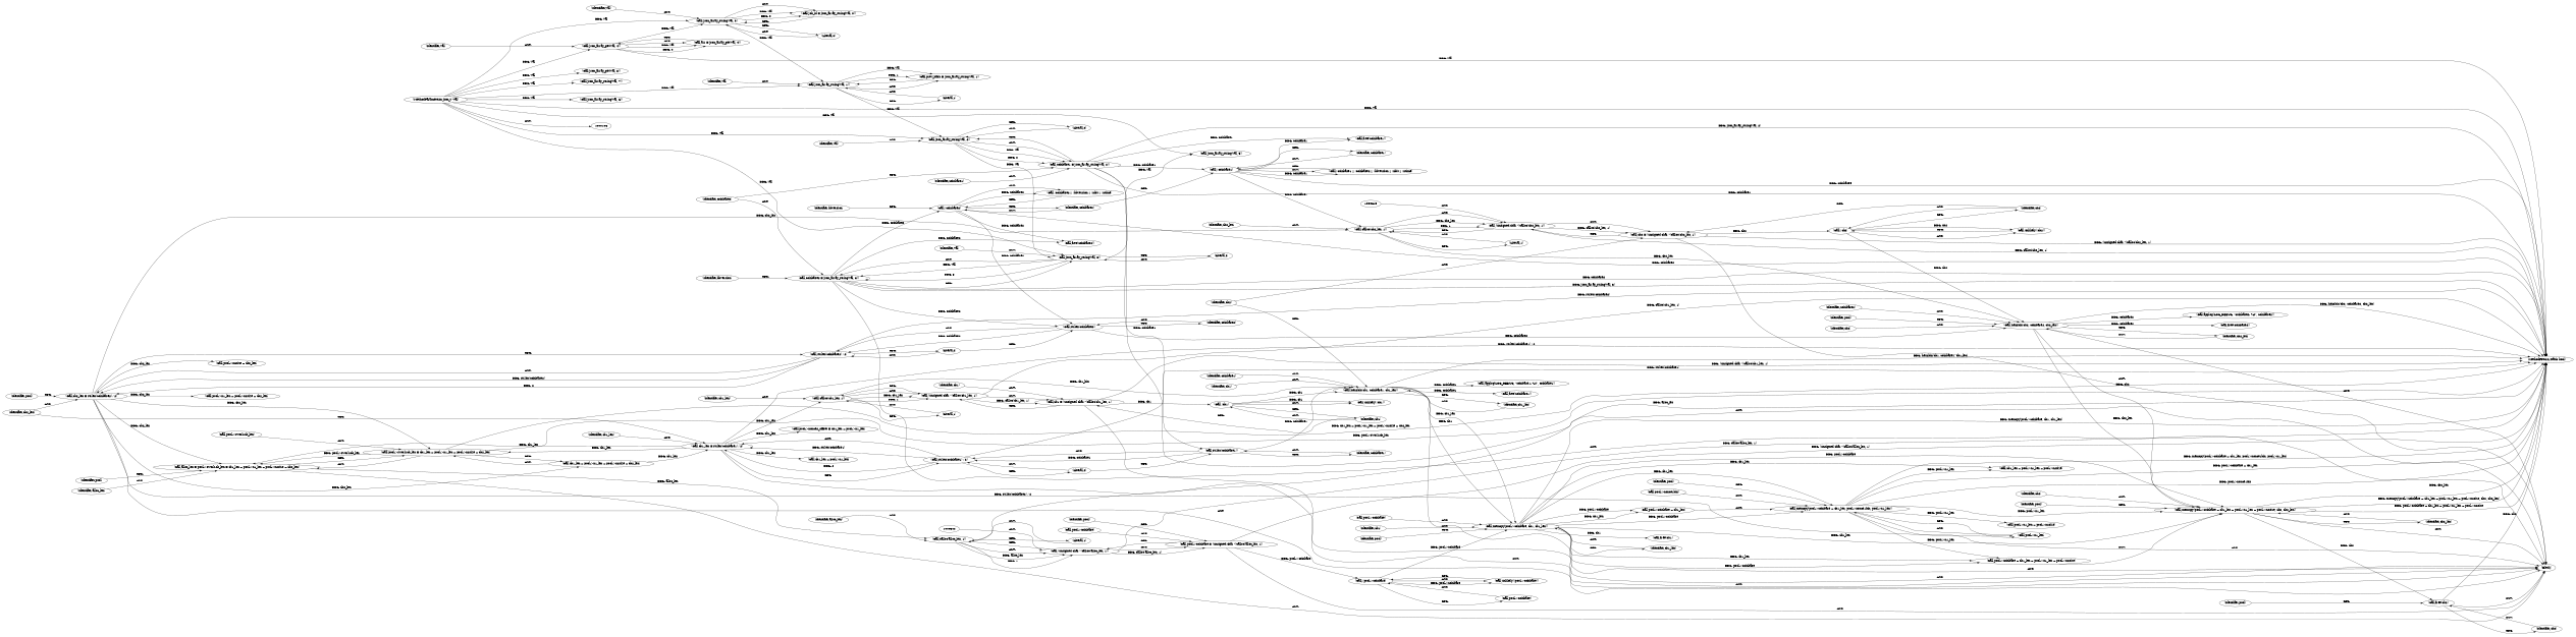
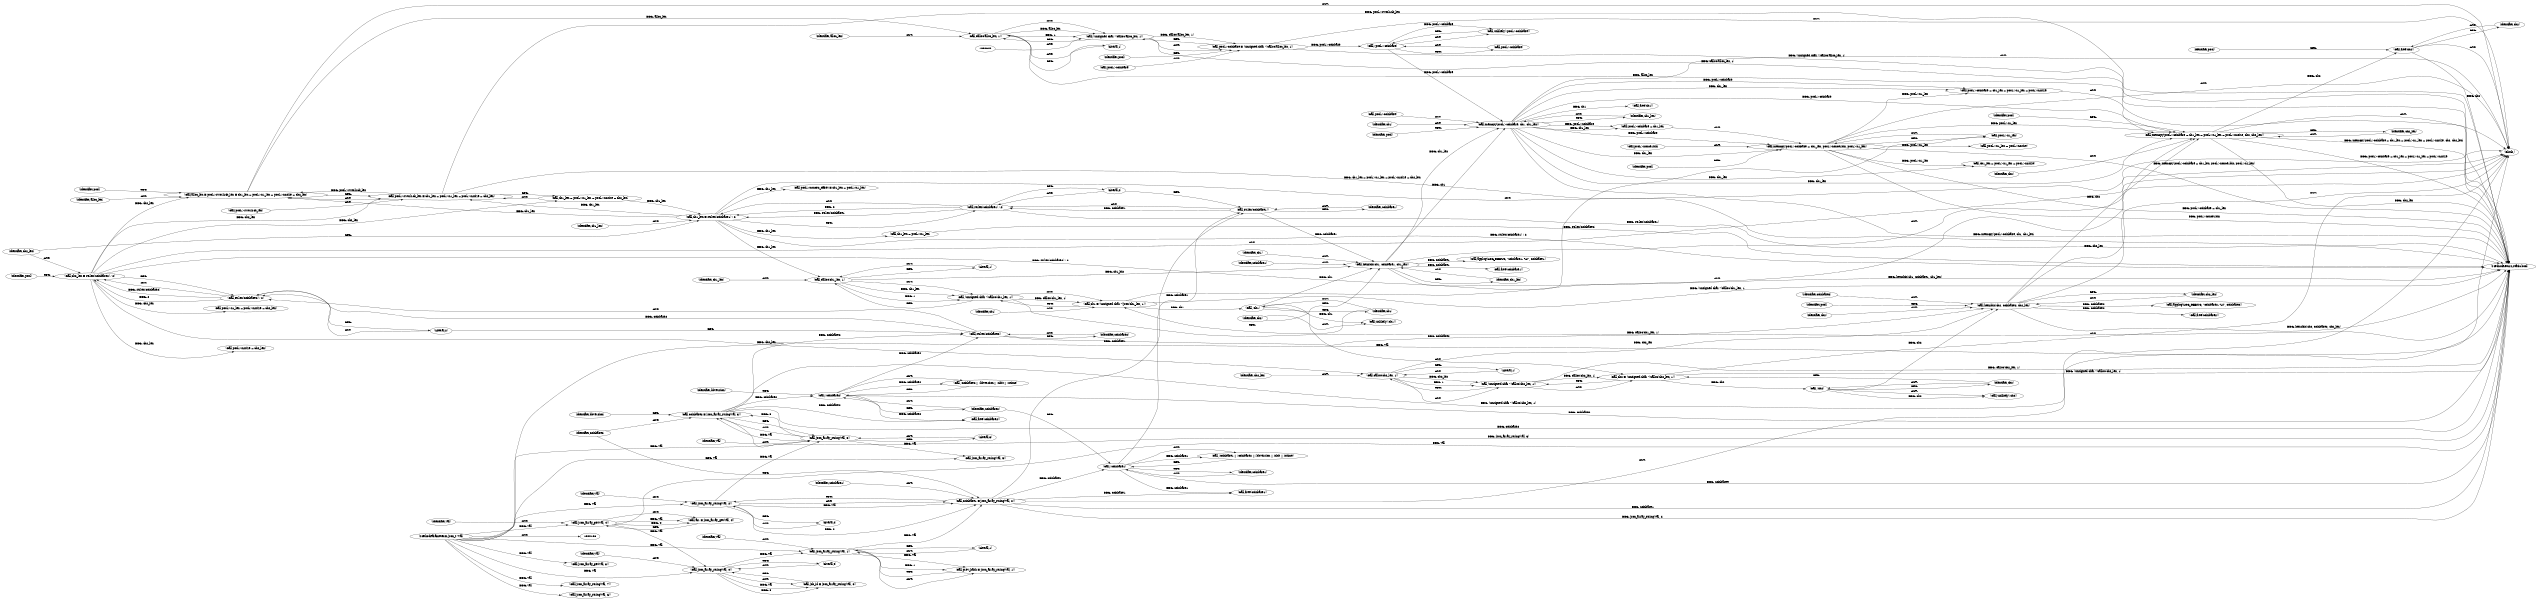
  digraph {
    rankdir=LR
    n1 [label="(Call,memcpy(pool->coinbase + cb1_len + pool->n1_len + pool->n2size, cb2, cb2_len))"]
    n2 [label="(Call,free(cb2))"]
    n3 [label="(Identifier,cb2_len)"]
    n4 [label="(Block,)"]
    n5 [label="(MethodReturn,static bool)"]
    n6 [label="(Identifier,cb2)"]
    n7 [label="(Call,memcpy(pool->coinbase, cb1, cb1_len))"]
    n8 [label="(Call,memcpy(pool->coinbase + cb1_len, pool->nonce1bin, pool->n1_len))"]
    n9 [label="(Call,free(cb1))"]
    n10 [label="(Identifier,cb1_len)"]
    n11 [label="(Call,pool->coinbase + cb1_len)"]
    n12 [label="(Call,cb1_len + pool->n1_len + pool->n2size)"]
    n13 [label="(Call,pool->coinbase + cb1_len + pool->n1_len + pool->n2size)"]
    n14 [label="(Call,pool->n1_len + pool->n2size)"]
    n15 [label="(Call,pool->n1_len)"]
    n16 [label="(Call,!pool->coinbase)"]
    n17 [label="(Call,unlikely(!pool->coinbase))"]
    n18 [label="(Call,pool->coinbase)"]
    n19 [label="(Call,pool->coinbase = (unsigned char *)calloc(alloc_len, 1))"]
    n20 [label="(Call,(unsigned char *)calloc(alloc_len, 1))"]
    n21 [label="(Call,calloc(alloc_len, 1))"]
    n22 [label="(Literal,1)"]
    n23 [label="(Call,alloc_len = pool->swork.cb_len = cb1_len + pool->n1_len + pool->n2size + cb2_len)"]
    n24 [label="(Call,pool->swork.cb_len = cb1_len + pool->n1_len + pool->n2size + cb2_len)"]
    n25 [label="(Call,cb1_len + pool->n1_len + pool->n2size + cb2_len)"]
    n26 [label="(Call,cb1_len = strlen(coinbase1) / 2)"]
    n27 [label="(Call,strlen(coinbase1) / 2)"]
    n28 [label="(Call,calloc(cb1_len, 1))"]
    n29 [label="(Call,pool->nonce2_offset = cb1_len + pool->n1_len)"]
    n30 [label="(Call,cb1_len + pool->n1_len)"]
    n31 [label="(Literal,2)"]
    n32 [label="(Call,hex2bin(cb1, coinbase1, cb1_len))"]
    n33 [label="(Call,(unsigned char *)calloc(cb1_len, 1))"]
    n34 [label="(Literal,1)"]
    n35 [label="(Call,strlen(coinbase1))"]
    n36 [label="(Identifier,coinbase1)"]
    n37 [label="(Call,applog(LOG_DEBUG, \"coinbase1: %s\", coinbase1))"]
    n38 [label="(Call,free(coinbase1))"]
    n39 [label="(Identifier,cb1_len)"]
    n40 [label="(Call,coinbase1 = json_array_string(val, 2))"]
    n41 [label="(Call,json_array_string(val, 2))"]
    n42 [label="(Call,!coinbase1)"]
    n43 [label="(Call,free(coinbase1))"]
    n44 [label="(Call,json_array_string(val, 3))"]
    n45 [label="(Literal,2)"]
    n46 [label="(Identifier,coinbase1)"]
    n47 [label="(Call,!coinbase1 || !coinbase2 || !bbversion || !nbit || !ntime)"]
    n48 [label="(Call,json_array_string(val, 5))"]
    n49 [label="(Call,coinbase2 = json_array_string(val, 3))"]
    n50 [label="(Literal,3)"]
    n51 [label="(Call,json_array_string(val, 1))"]
    n52 [label="(Literal,1)"]
    n53 [label="(Call,prev_hash = json_array_string(val, 1))"]
    n54 [label="(Call,json_array_string(val, 0))"]
    n55 [label="(Call,job_id = json_array_string(val, 0))"]
    n56 [label="(Literal,0)"]
    n57 [label="(Call,json_array_get(val, 4))"]
    n58 [label="(Call,arr = json_array_get(val, 4))"]
    n59 [label="(MethodParameterIn,json_t *val)"]
    n60 [label="(Call,json_array_get(val, 8))"]
    n61 [label="(Call,json_array_string(val, 7))"]
    n62 [label="(Call,json_array_string(val, 6))"]
    1000106
    n64 [label="(Call,cb2_len = strlen(coinbase2) / 2)"]
    n65 [label="(Call,strlen(coinbase2) / 2)"]
    n66 [label="(Call,calloc(cb2_len, 1))"]
    n67 [label="(Call,pool->n1_len + pool->n2size + cb2_len)"]
    n68 [label="(Call,pool->n2size + cb2_len)"]
    n69 [label="(Literal,2)"]
    n70 [label="(Call,hex2bin(cb2, coinbase2, cb2_len))"]
    n71 [label="(Call,(unsigned char *)calloc(cb2_len, 1))"]
    n72 [label="(Literal,1)"]
    n73 [label="(Call,strlen(coinbase2))"]
    n74 [label="(Identifier,coinbase2)"]
    n75 [label="(Identifier,cb2_len)"]
    n76 [label="(Call,applog(LOG_DEBUG, \"coinbase2: %s\", coinbase2))"]
    n77 [label="(Call,free(coinbase2))"]
    n78 [label="(Call,!coinbase2)"]
    n79 [label="(Call,free(coinbase2))"]
    n80 [label="(Call,!coinbase2 || !bbversion || !nbit || !ntime)"]
    n81 [label="(Identifier,coinbase2)"]
    n82 [label="(Call,!cb1)"]
    n83 [label="(Call,unlikely(!cb1))"]
    n84 [label="(Identifier,cb1)"]
-   n85 [label="(Call,cb1 = (unsigned char *)calloc(cb1_len, 1))"]
+   n85 [label="(Call,cb1 = (unsigned char *)json(cb1_len, 1))"]
    n86 [label="(Call,!cb2)"]
    n87 [label="(Identifier,cb2)"]
    n88 [label="(Call,unlikely(!cb2))"]
    n89 [label="(Call,cb2 = (unsigned char *)calloc(cb2_len, 1))"]
    n90 [label="(Identifier,cb1)"]
    n91 [label="(Identifier,pool)"]
    n92 [label="(Identifier,bbversion)"]
    n93 [label="(Call,pool->coinbase)"]
    n94 [label="(Call,pool->nonce1bin)"]
    n95 [label="(Identifier,cb2)"]
    n96 [label="(Identifier,cb1)"]
    n97 [label="(Identifier,val)"]
    n98 [label="(Identifier,coinbase2)"]
    n99 [label="(Identifier,bbversion)"]
    n100 [label="(Identifier,cb1_len)"]
    n101 [label="(Identifier,pool)"]
    n102 [label="(Identifier,pool)"]
    n103 [label="(Identifier,cb2)"]
    n104 [label="(Identifier,pool)"]
    n105 [label="(Identifier,cb2_len)"]
    n106 [label="(Identifier,cb2_len)"]
    n107 [label="(Identifier,cb1_len)"]
    n108 [label="(Identifier,coinbase2)"]
    n109 [label="(Identifier,pool)"]
    n110 [label="(Identifier,cb1)"]
    n111 [label="(Identifier,alloc_len)"]
    n112 [label="(Identifier,coinbase1)"]
    n113 [label="(Identifier,coinbase1)"]
    n114 [label="(Identifier,pool)"]
    n115 [label="(Call,pool->coinbase)"]
    n116 [label="(Identifier,val)"]
    n117 [label="(Identifier,cb2)"]
    n118 [label="(Identifier,val)"]
    n119 [label="(Identifier,alloc_len)"]
    n120 [label="(Call,pool->swork.cb_len)"]
    n121 [label="(Identifier,val)"]
    n122 [label="(Identifier,pool)"]
    n123 [label="(Identifier,pool)"]
    n124 [label="(Identifier,val)"]
    1000642
-   1000615
    n1 -> n2 [label="DDG: cb2"]
    n1 -> n3 [label="CFG: "]
    n1 -> n4 [label="AST: "]
    n1 -> n5 [label="DDG: pool->coinbase + cb1_len + pool->n1_len + pool->n2size"]
    n1 -> n5 [label="DDG: cb2_len"]
    n1 -> n5 [label="DDG: memcpy(pool->coinbase + cb1_len + pool->n1_len + pool->n2size, cb2, cb2_len)"]
    n2 -> n4 [label="AST: "]
    n2 -> n5 [label="DDG: cb2"]
    n2 -> n6 [label="CFG: "]
    n3 -> n1 [label="AST: "]
    n6 -> n2 [label="AST: "]
    n7 -> n1 [label="DDG: pool->coinbase"]
    n7 -> n1 [label="DDG: cb1_len"]
    n7 -> n4 [label="AST: "]
    n7 -> n5 [label="DDG: memcpy(pool->coinbase, cb1, cb1_len)"]
    n7 -> n8 [label="DDG: pool->coinbase"]
    n7 -> n8 [label="DDG: cb1_len"]
    n7 -> n9 [label="DDG: cb1"]
    n7 -> n10 [label="CFG: "]
    n7 -> n11 [label="DDG: pool->coinbase"]
    n7 -> n11 [label="DDG: cb1_len"]
    n7 -> n12 [label="DDG: cb1_len"]
    n7 -> n13 [label="DDG: pool->coinbase"]
    n7 -> n13 [label="DDG: cb1_len"]
    n8 -> n1 [label="DDG: pool->n1_len"]
    n8 -> n4 [label="AST: "]
    n8 -> n5 [label="DDG: memcpy(pool->coinbase + cb1_len, pool->nonce1bin, pool->n1_len)"]
    n8 -> n5 [label="DDG: pool->coinbase + cb1_len"]
    n8 -> n5 [label="DDG: pool->nonce1bin"]
    n8 -> n12 [label="DDG: pool->n1_len"]
    n8 -> n13 [label="DDG: pool->n1_len"]
    n8 -> n14 [label="DDG: pool->n1_len"]
    n8 -> n15 [label="CFG: "]
    n10 -> n7 [label="AST: "]
    n11 -> n8 [label="AST: "]
    n13 -> n1 [label="AST: "]
    n15 -> n8 [label="AST: "]
    n16 -> n7 [label="DDG: pool->coinbase"]
    n16 -> n17 [label="AST: "]
    n16 -> n17 [label="DDG: pool->coinbase"]
    n16 -> n18 [label="CFG: "]
    n17 -> n16 [label="CFG: "]
    n18 -> n16 [label="AST: "]
    n19 -> n4 [label="AST: "]
    n19 -> n5 [label="DDG: (unsigned char *)calloc(alloc_len, 1)"]
    n19 -> n16 [label="DDG: pool->coinbase"]
    n19 -> n20 [label="CFG: "]
    n20 -> n5 [label="DDG: calloc(alloc_len, 1)"]
    n20 -> n19 [label="AST: "]
    n20 -> n19 [label="DDG: calloc(alloc_len, 1)"]
    n20 -> n21 [label="CFG: "]
    n21 -> n5 [label="DDG: alloc_len"]
    n21 -> n20 [label="AST: "]
    n21 -> n20 [label="DDG: alloc_len"]
    n21 -> n20 [label="DDG: 1"]
    n21 -> n22 [label="CFG: "]
    n22 -> n21 [label="AST: "]
    n23 -> n4 [label="AST: "]
    n23 -> n21 [label="DDG: alloc_len"]
    n23 -> n24 [label="CFG: "]
    n24 -> n5 [label="DDG: pool->swork.cb_len"]
    n24 -> n5 [label="DDG: cb1_len + pool->n1_len + pool->n2size + cb2_len"]
    n24 -> n23 [label="AST: "]
    n24 -> n23 [label="DDG: pool->swork.cb_len"]
    n24 -> n25 [label="CFG: "]
    n25 -> n24 [label="AST: "]
    n25 -> n26 [label="DDG: cb1_len"]
    n26 -> n4 [label="AST: "]
    n26 -> n5 [label="DDG: strlen(coinbase1) / 2"]
    n26 -> n23 [label="DDG: cb1_len"]
    n26 -> n24 [label="DDG: cb1_len"]
    n26 -> n27 [label="CFG: "]
    n26 -> n28 [label="DDG: cb1_len"]
    n26 -> n29 [label="DDG: cb1_len"]
    n26 -> n30 [label="DDG: cb1_len"]
    n27 -> n5 [label="DDG: strlen(coinbase1)"]
    n27 -> n26 [label="AST: "]
    n27 -> n26 [label="DDG: strlen(coinbase1)"]
    n27 -> n26 [label="DDG: 2"]
    n27 -> n31 [label="CFG: "]
    n28 -> n32 [label="DDG: cb1_bin"]
    n28 -> n33 [label="AST: "]
    n28 -> n33 [label="DDG: cb1_len"]
    n28 -> n33 [label="DDG: 1"]
    n28 -> n34 [label="CFG: "]
    n31 -> n27 [label="AST: "]
    n31 -> n35 [label="CFG: "]
    n32 -> n4 [label="AST: "]
    n32 -> n5 [label="DDG: hex2bin(cb1, coinbase1, cb1_len)"]
    n32 -> n7 [label="DDG: cb1"]
    n32 -> n7 [label="DDG: cb1_len"]
    n32 -> n37 [label="DDG: coinbase1"]
    n32 -> n38 [label="DDG: coinbase1"]
    n32 -> n39 [label="CFG: "]
    n33 -> n5 [label="DDG: calloc(cb1_len, 1)"]
    n33 -> n28 [label="CFG: "]
    n33 -> n85 [label="AST: "]
    n33 -> n85 [label="DDG: calloc(cb1_len, 1)"]
    n34 -> n28 [label="AST: "]
    n35 -> n27 [label="AST: "]
    n35 -> n27 [label="DDG: coinbase1"]
    n35 -> n32 [label="DDG: coinbase1"]
    n35 -> n36 [label="CFG: "]
    n36 -> n35 [label="AST: "]
    n39 -> n32 [label="AST: "]
    n40 -> n4 [label="AST: "]
    n40 -> n5 [label="DDG: coinbase1"]
    n40 -> n5 [label="DDG: json_array_string(val, 2)"]
    n40 -> n35 [label="DDG: coinbase1"]
    n40 -> n41 [label="CFG: "]
    n40 -> n42 [label="DDG: coinbase1"]
    n40 -> n43 [label="DDG: coinbase1"]
    n41 -> n40 [label="AST: "]
    n41 -> n40 [label="DDG: val"]
    n41 -> n40 [label="DDG: 2"]
    n41 -> n44 [label="DDG: val"]
    n41 -> n45 [label="CFG: "]
    n42 -> n5 [label="DDG: coinbase9"]
-   n42 -> n66 [label="DDG: coinbase1"]
+   n42 -> n35 [label="DDG: coinbase1"]
    n42 -> n43 [label="DDG: coinbase1"]
    n42 -> n46 [label="CFG: "]
    n42 -> n47 [label="AST: "]
    n42 -> n47 [label="DDG: coinbase1"]
    n44 -> n48 [label="DDG: val"]
    n44 -> n49 [label="AST: "]
    n44 -> n49 [label="DDG: val"]
    n44 -> n49 [label="DDG: 3"]
    n44 -> n50 [label="CFG: "]
    n45 -> n41 [label="AST: "]
    n46 -> n42 [label="AST: "]
    n47 -> n42 [label="CFG: "]
-   n49 -> n4 [label="AST: "]
+   n49 -> n4 [label="DDG: (unsigned char *)calloc(cb2_len, 1)"]
    n49 -> n5 [label="DDG: coinbase2"]
    n49 -> n5 [label="DDG: json_array_string(val, 3)"]
    n49 -> n44 [label="CFG: "]
    n49 -> n73 [label="DDG: coinbase2"]
    n49 -> n78 [label="DDG: coinbase2"]
    n49 -> n79 [label="DDG: coinbase2"]
    n50 -> n44 [label="AST: "]
-   n51 -> n41 [label="DDG: val"]
+   n51 -> n40 [label="DDG: val"]
    n51 -> n52 [label="CFG: "]
    n51 -> n53 [label="AST: "]
    n51 -> n53 [label="DDG: val"]
    n51 -> n53 [label="DDG: 1"]
    n52 -> n51 [label="AST: "]
    n53 -> n51 [label="CFG: "]
    n54 -> n51 [label="DDG: val"]
    n54 -> n55 [label="AST: "]
    n54 -> n55 [label="DDG: val"]
    n54 -> n55 [label="DDG: 0"]
    n54 -> n56 [label="CFG: "]
    n55 -> n54 [label="CFG: "]
    n56 -> n54 [label="AST: "]
    n57 -> n5 [label="DDG: val"]
    n57 -> n54 [label="DDG: val"]
    n57 -> n58 [label="AST: "]
    n57 -> n58 [label="DDG: val"]
    n57 -> n58 [label="DDG: 4"]
    n58 -> n57 [label="CFG: "]
    n59 -> n5 [label="DDG: val"]
    n59 -> n41 [label="DDG: val"]
    n59 -> n44 [label="DDG: val"]
    n59 -> n48 [label="CFG: val"]
    n59 -> n51 [label="DDG: val"]
    n59 -> n54 [label="DDG: val"]
    n59 -> n57 [label="DDG: val"]
    n59 -> n60 [label="DDG: val"]
    n59 -> n61 [label="DDG: val"]
    n59 -> n62 [label="DDG: val"]
    n59 -> 1000106 [label="AST: "]
    n64 -> n4 [label="AST: "]
    n64 -> n15 [label="DDG: strlen(coinbase2) / 2"]
    n64 -> n23 [label="DDG: cb2_len"]
    n64 -> n24 [label="DDG: cb2_len"]
    n64 -> n25 [label="DDG: cb2_len"]
    n64 -> n65 [label="CFG: "]
    n64 -> n66 [label="DDG: cb2_len"]
    n64 -> n67 [label="DDG: cb2_len"]
    n64 -> n68 [label="DDG: cb2_len"]
-   n65 -> n5 [label="DDG: strlen(coinbase2)"]
+   n30 -> n5 [label="DDG: strlen(coinbase2)"]
    n65 -> n64 [label="AST: "]
    n65 -> n64 [label="DDG: strlen(coinbase2)"]
    n65 -> n64 [label="DDG: 2"]
    n65 -> n69 [label="CFG: "]
    n66 -> n70 [label="DDG: cb2_len"]
    n66 -> n71 [label="AST: "]
    n66 -> n71 [label="DDG: cb2_len"]
    n66 -> n71 [label="DDG: 1"]
    n66 -> n72 [label="CFG: "]
    n69 -> n65 [label="AST: "]
    n69 -> n73 [label="CFG: "]
    n70 -> n1 [label="DDG: cb2"]
    n70 -> n1 [label="DDG: cb2_len"]
    n70 -> n4 [label="AST: "]
    n70 -> n5 [label="DDG: hex2bin(cb2, coinbase2, cb2_len)"]
    n70 -> n75 [label="CFG: "]
    n70 -> n76 [label="DDG: coinbase2"]
    n70 -> n77 [label="DDG: coinbase2"]
    n71 -> n5 [label="DDG: calloc(cb2_len, 1)"]
    n71 -> n66 [label="CFG: "]
    n71 -> n89 [label="AST: "]
    n71 -> n89 [label="DDG: calloc(cb2_len, 1)"]
    n72 -> n66 [label="AST: "]
    n73 -> n65 [label="AST: "]
    n73 -> n65 [label="DDG: coinbase2"]
    n73 -> n70 [label="DDG: coinbase2"]
    n73 -> n74 [label="CFG: "]
    n74 -> n73 [label="AST: "]
    n75 -> n70 [label="AST: "]
    n78 -> n5 [label="DDG: coinbase2"]
    n78 -> n73 [label="DDG: coinbase2"]
    n78 -> n79 [label="DDG: coinbase2"]
    n78 -> n80 [label="AST: "]
    n78 -> n80 [label="DDG: coinbase2"]
    n78 -> n81 [label="CFG: "]
    n80 -> n78 [label="CFG: "]
    n81 -> n42 [label="CFG: "]
    n81 -> n78 [label="AST: "]
    n82 -> n32 [label="DDG: cb1"]
    n82 -> n83 [label="AST: "]
    n82 -> n83 [label="DDG: cb1"]
    n82 -> n84 [label="CFG: "]
    n84 -> n82 [label="AST: "]
    n84 -> n85 [label="CFG: "]
    n85 -> n4 [label="AST: "]
    n85 -> n5 [label="DDG: (unsigned char *)calloc(cb1_len, 1)"]
    n85 -> n33 [label="CFG: "]
    n85 -> n82 [label="DDG: cb1"]
    n86 -> n70 [label="DDG: cb2"]
    n86 -> n87 [label="CFG: "]
    n86 -> n88 [label="AST: "]
    n86 -> n88 [label="DDG: cb2"]
    n87 -> n86 [label="AST: "]
    n87 -> n89 [label="CFG: "]
-   n88 -> n86 [label="CFG: "]
    n89 -> n4 [label="AST: "]
    n89 -> n5 [label="DDG: (unsigned char *)calloc(cb2_len, 1)"]
    n89 -> n71 [label="CFG: "]
    n89 -> n86 [label="DDG: cb2"]
    n90 -> n32 [label="AST: "]
    n91 -> n7 [label="CFG: "]
    n92 -> n49 [label="CFG: "]
    n93 -> n7 [label="AST: "]
    n94 -> n8 [label="AST: "]
    n95 -> n1 [label="AST: "]
    n96 -> n85 [label="AST: "]
    n97 -> n41 [label="AST: "]
    n98 -> n70 [label="AST: "]
    n99 -> n78 [label="CFG: "]
    n100 -> n26 [label="AST: "]
    n101 -> n23 [label="CFG: "]
    n102 -> n70 [label="CFG: "]
    n103 -> n32 [label="CFG: "]
    n103 -> n89 [label="AST: "]
    n104 -> n8 [label="CFG: "]
    n105 -> n66 [label="AST: "]
    n106 -> n26 [label="CFG: "]
    n106 -> n64 [label="AST: "]
    n107 -> n28 [label="AST: "]
    n108 -> n40 [label="CFG: "]
    n108 -> n49 [label="AST: "]
    n109 -> n1 [label="CFG: "]
    n110 -> n7 [label="AST: "]
    n111 -> n23 [label="AST: "]
    n112 -> n32 [label="AST: "]
    n113 -> n40 [label="AST: "]
    n114 -> n19 [label="CFG: "]
    n115 -> n19 [label="AST: "]
    n116 -> n44 [label="AST: "]
    n117 -> n70 [label="AST: "]
    n118 -> n54 [label="AST: "]
    n119 -> n21 [label="AST: "]
    n120 -> n24 [label="AST: "]
    n121 -> n51 [label="AST: "]
    n122 -> n64 [label="CFG: "]
    n123 -> n2 [label="CFG: "]
    n124 -> n57 [label="AST: "]
    1000642 -> n20 [label="AST: "]
-   1000615 -> n71 [label="AST: "]
  }
